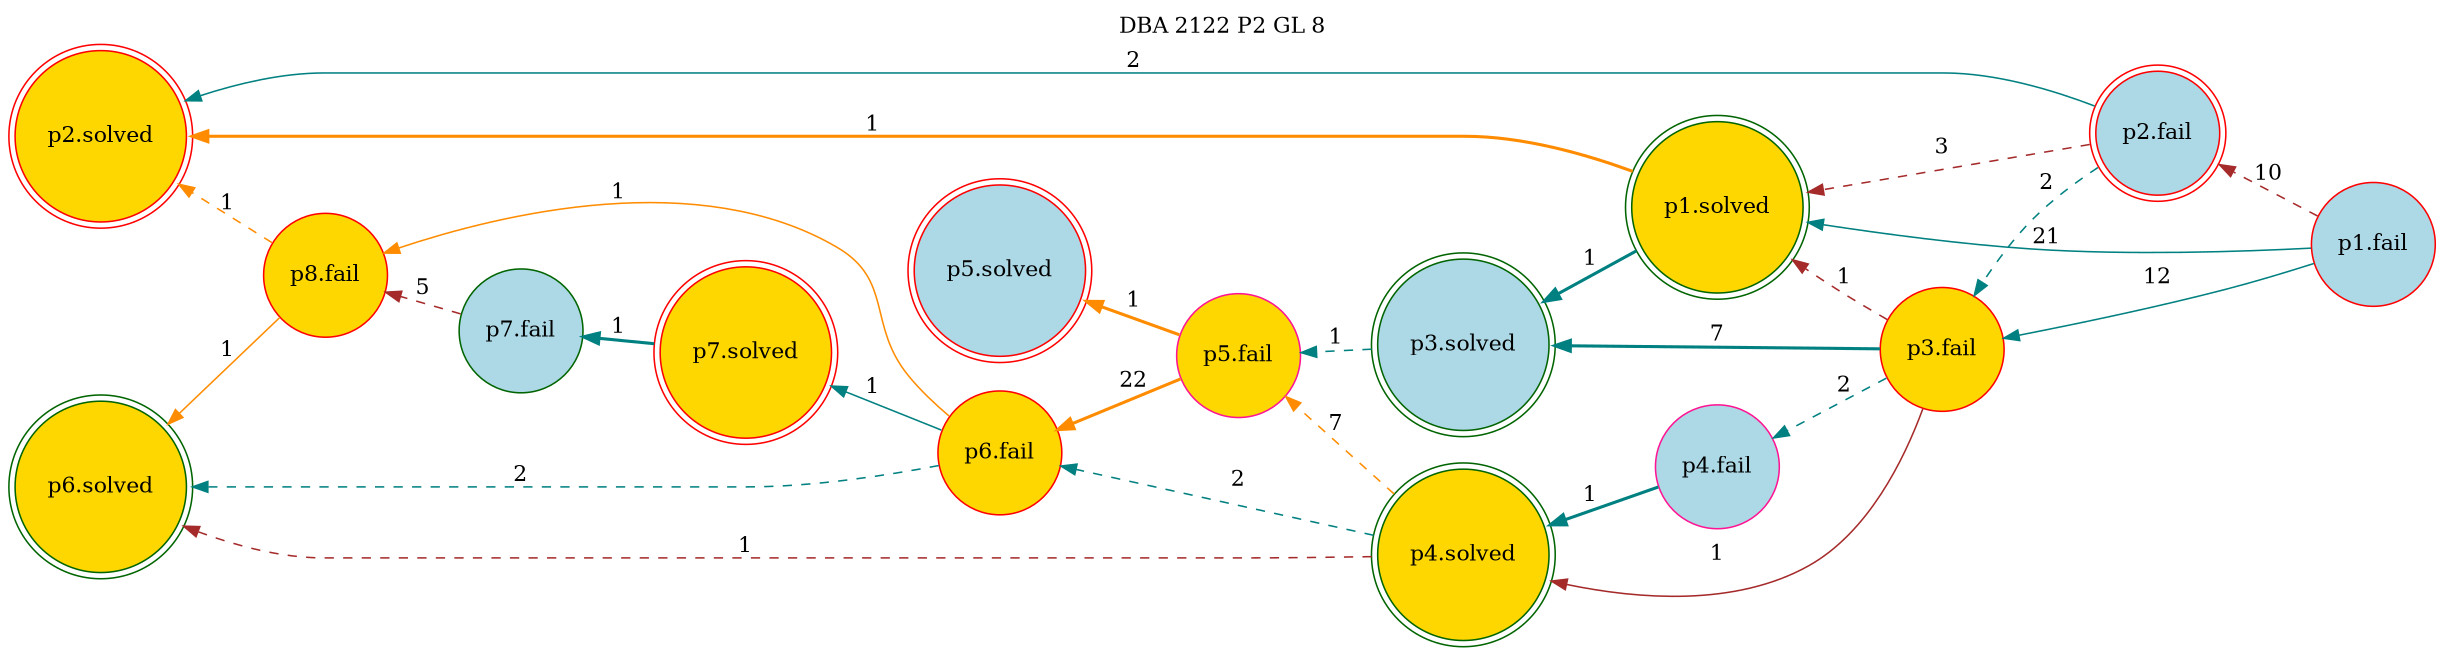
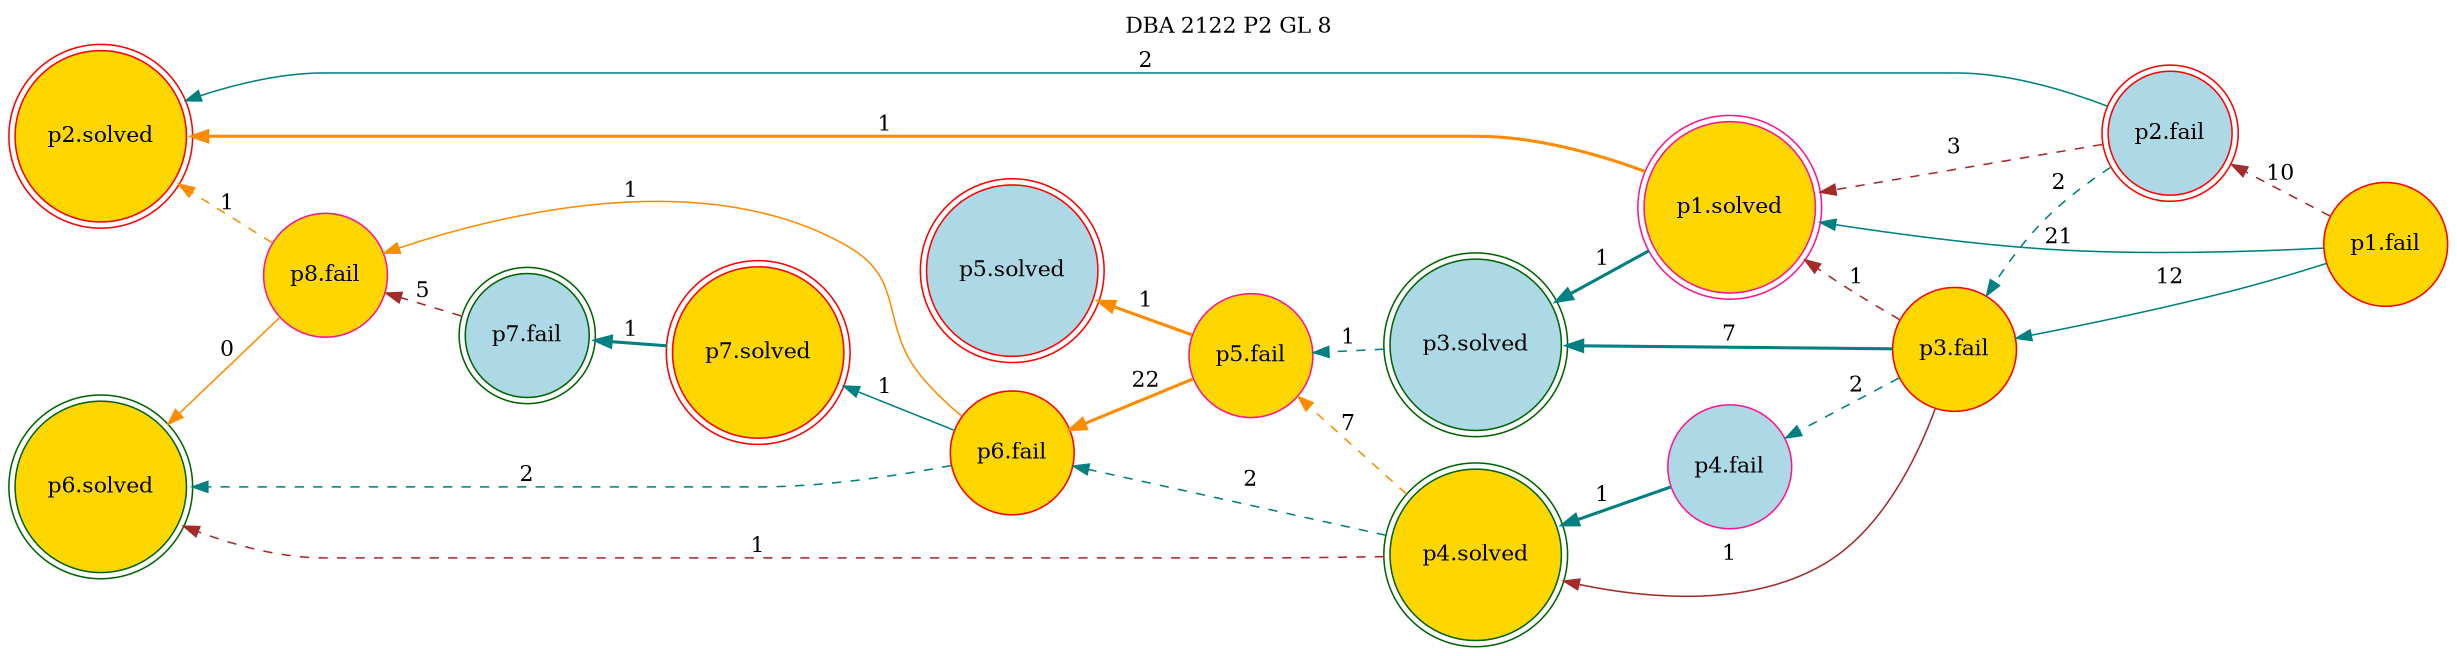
  digraph {
    fontname="DejaVu Serif"
    label=" DBA 2122 P2 GL 8 "
    labelloc=tl
    rankdir=RL
    node [color=red fillcolor=gold fontname="DejaVu Serif" shape=doublecircle style=filled]
    edge [color=teal fontname="DejaVu Serif" style=dashed]
-   n1 [fillcolor=lightblue label="p1.fail" shape=circle]
-   n2 [color=darkgreen label="p1.solved"]
+   n1 [label="p1.fail" shape=circle]
+   n2 [color=deeppink label="p1.solved"]
    n3 [fillcolor=lightblue label="p2.fail"]
    n4 [label="p3.fail" shape=circle]
    n5 [label="p2.solved"]
    n6 [color=darkgreen fillcolor=lightblue label="p3.solved"]
    n7 [color=deeppink fillcolor=lightblue label="p4.fail" shape=circle]
    n8 [color=darkgreen label="p4.solved"]
    n9 [color=deeppink label="p5.fail" shape=circle]
    n10 [label="p6.fail" shape=circle]
    n11 [color=darkgreen label="p6.solved"]
    n12 [fillcolor=lightblue label="p5.solved"]
    n13 [label="p7.solved"]
-   n14 [label="p8.fail" shape=circle]
-   n15 [color=darkgreen fillcolor=lightblue label="p7.fail" shape=circle]
+   n14 [color=deeppink label="p8.fail" shape=circle]
+   n15 [color=darkgreen fillcolor=lightblue label="p7.fail"]
    n1 -> n2 [label=21 style=solid]
    n1 -> n3 [color=brown label=10]
    n1 -> n4 [label=12 style=solid]
    n2 -> n5 [color=darkorange label=1 style=bold]
    n2 -> n6 [label=1 style=bold]
    n3 -> n2 [color=brown label=3]
    n3 -> n4 [label=2]
    n3 -> n5 [label=2 style=solid]
    n4 -> n2 [color=brown label=1]
    n4 -> n6 [label=7 style=bold]
    n4 -> n7 [label=2]
    n4 -> n8 [color=brown label=1 style=solid]
    n6 -> n9 [label=1]
    n7 -> n8 [label=1 style=bold]
    n8 -> n9 [color=darkorange label=7]
    n8 -> n10 [label=2]
    n8 -> n11 [color=brown label=1]
    n9 -> n10 [color=darkorange label=22 style=bold]
    n9 -> n12 [color=darkorange label=1 style=bold]
    n10 -> n11 [label=2]
    n10 -> n13 [label=1 style=solid]
    n10 -> n14 [color=darkorange label=1 style=solid]
    n13 -> n15 [label=1 style=bold]
    n14 -> n5 [color=darkorange label=1]
-   n14 -> n11 [color=darkorange label=1 style=solid]
+   n14 -> n11 [color=darkorange label=0 style=solid]
    n15 -> n14 [color=brown label=5]
  }
